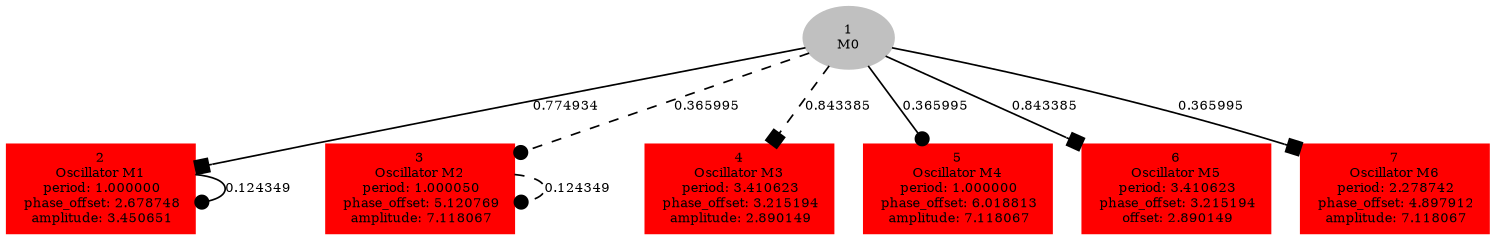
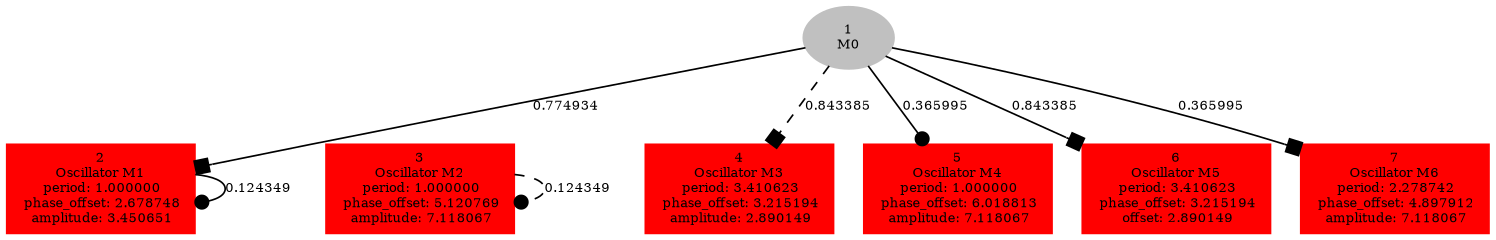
  digraph {
    forcelabels=true
    node [color=red fontsize=8 style=filled shape=box]
    edge [arrowhead=box fontsize=8 style=solid]
    n1 [color=grey label=<1<BR/>M0> shape=""]
    n2 [label=<2<BR />Oscillator M1<BR /> period: 1.000000<BR /> phase_offset: 2.678748<BR /> amplitude: 3.450651>]
-   n3 [label=<3<BR />Oscillator M2<BR /> period: 1.000050<BR /> phase_offset: 5.120769<BR /> amplitude: 7.118067>]
+   n3 [label=<3<BR />Oscillator M2<BR /> period: 1.000000<BR /> phase_offset: 5.120769<BR /> amplitude: 7.118067>]
    n4 [label=<4<BR />Oscillator M3<BR /> period: 3.410623<BR /> phase_offset: 3.215194<BR /> amplitude: 2.890149>]
    n5 [label=<5<BR />Oscillator M4<BR /> period: 1.000000<BR /> phase_offset: 6.018813<BR /> amplitude: 7.118067>]
    n6 [label=<6<BR />Oscillator M5<BR /> period: 3.410623<BR /> phase_offset: 3.215194<BR /> offset: 2.890149>]
    n7 [label=<7<BR />Oscillator M6<BR /> period: 2.278742<BR /> phase_offset: 4.897912<BR /> amplitude: 7.118067>]
    n1 -> n2 [label="0.774934 "]
-   n1 -> n3 [arrowhead=dot label="0.365995 " style=dashed]
    n1 -> n4 [label="0.843385 " style=dashed]
    n1 -> n5 [arrowhead=dot label="0.365995 "]
    n1 -> n6 [label="0.843385 "]
    n1 -> n7 [label="0.365995 "]
    n2 -> n2 [arrowhead=dot label="0.124349 "]
    n3 -> n3 [arrowhead=dot label="0.124349 " style=dashed]
  }
